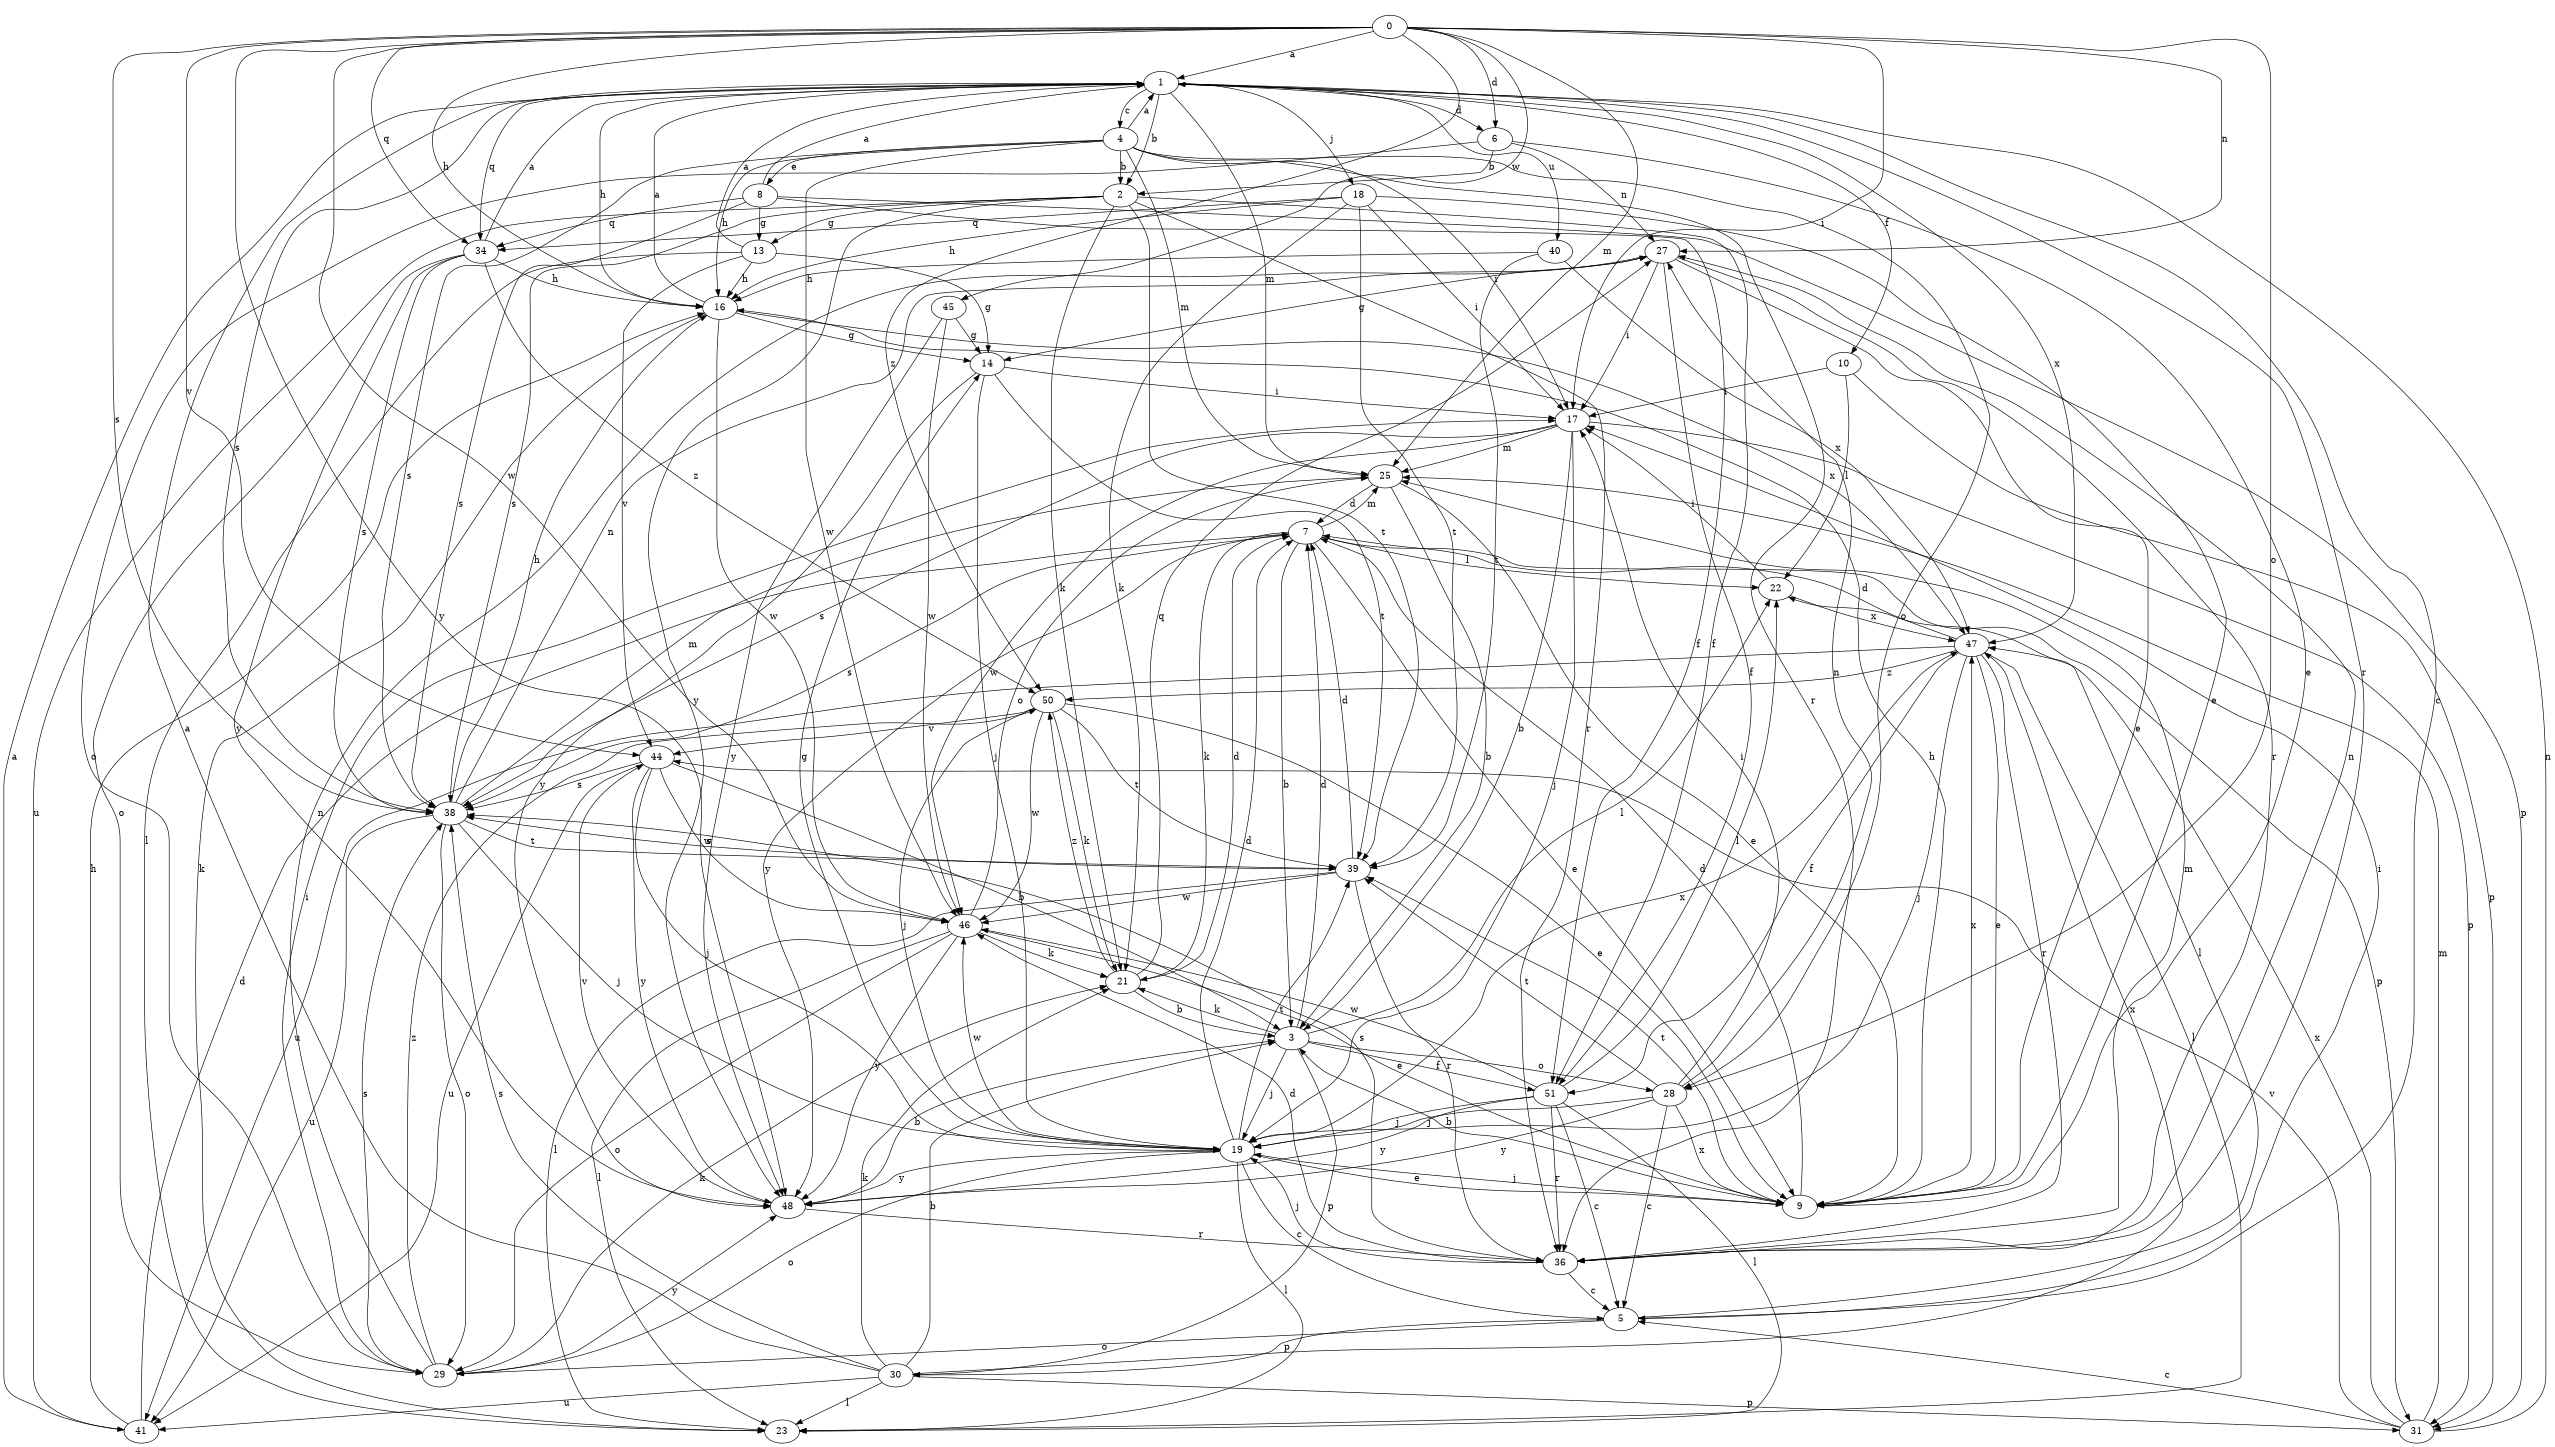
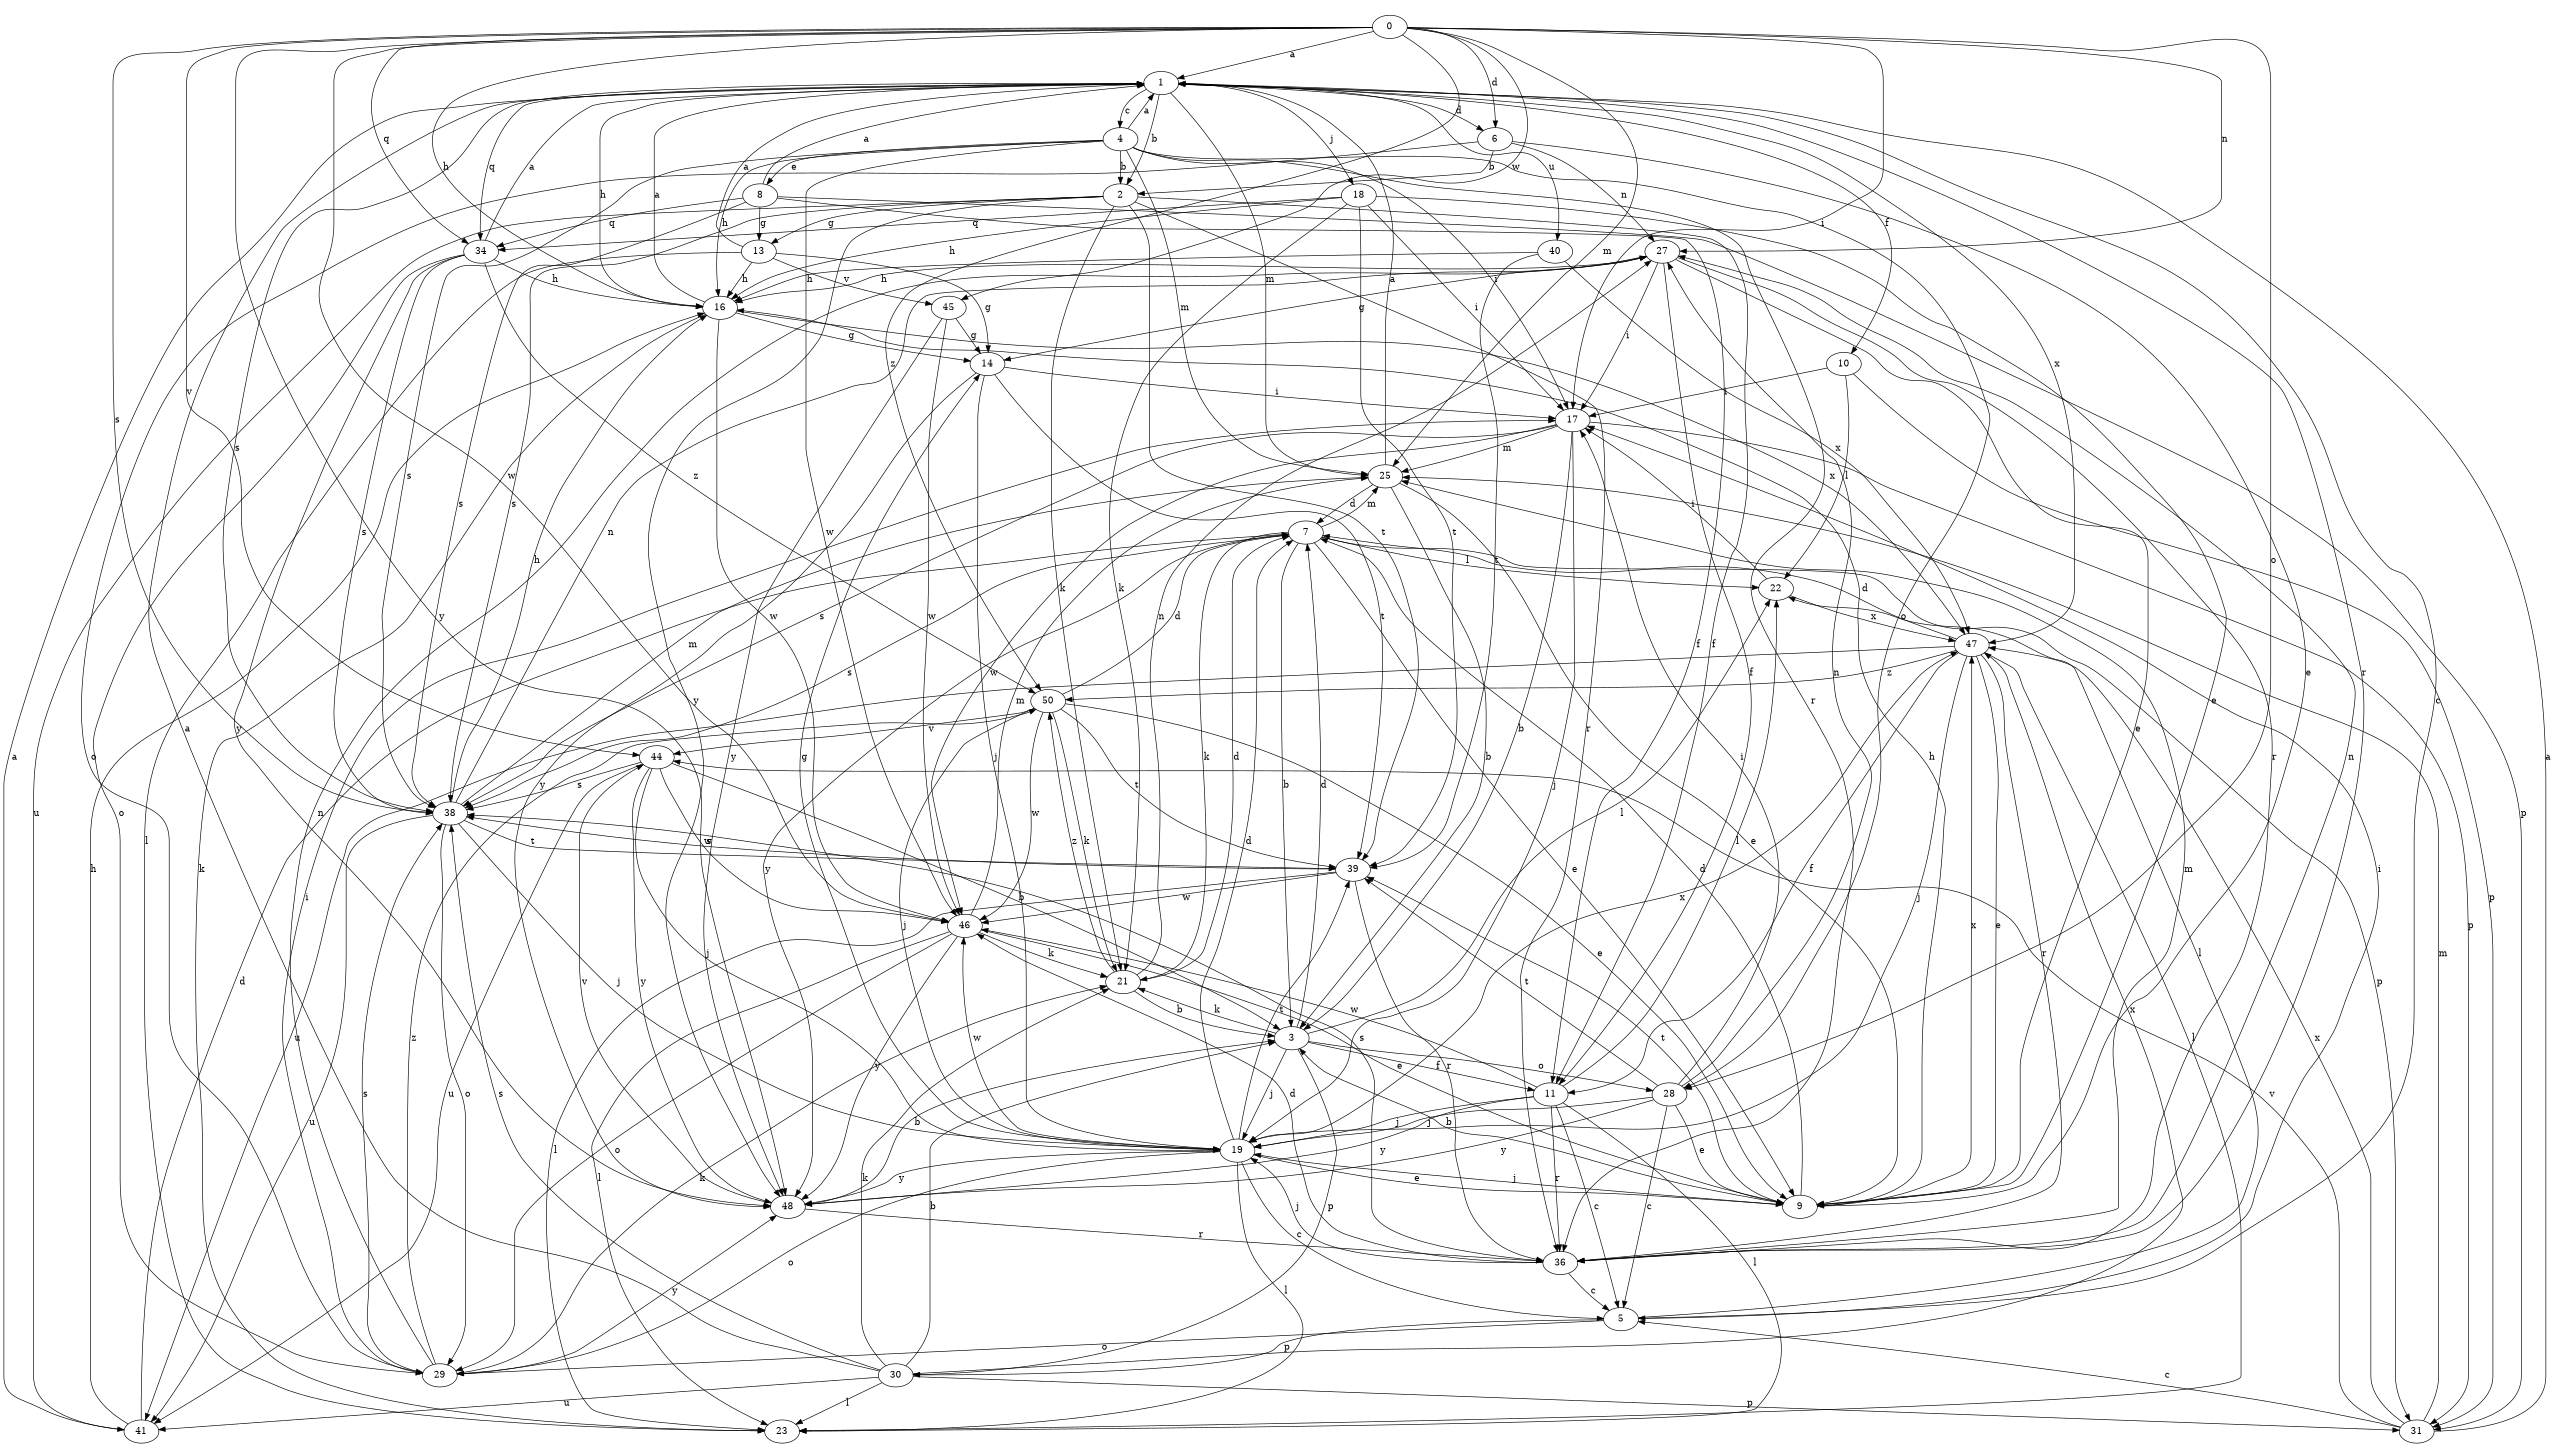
  strict digraph {
    0
    1
    6
    16
    17
    25
    27
    28
    34
    38
    44
    45
    46
    48
    50
    2
    4
    5
    10
    18
    36
    40
    47
    29
    9
    23
    14
    3
    19
    31
    7
-   11 [label=51]
+   11
    39
    41
    21
    13
    8
    22
    30
    0 -> 1 [label=a]
    0 -> 6 [label=d]
    0 -> 16 [label=h]
    0 -> 17 [label=i]
    0 -> 25 [label=m]
    0 -> 27 [label=n]
    0 -> 28 [label=o]
    0 -> 34 [label=q]
    0 -> 38 [label=s]
    0 -> 44 [label=v]
    0 -> 45 [label=w]
    0 -> 46 [label=w]
    0 -> 48 [label=y]
    0 -> 50 [label=z]
    1 -> 6 [label=d]
    1 -> 16 [label=h]
    1 -> 25 [label=m]
    1 -> 34 [label=q]
    1 -> 38 [label=s]
    1 -> 2 [label=b]
    1 -> 4 [label=c]
    1 -> 5 [label=c]
    1 -> 10 [label=f]
    1 -> 18 [label=j]
    1 -> 36 [label=r]
    1 -> 40 [label=u]
    1 -> 47 [label=x]
    6 -> 27 [label=n]
    6 -> 2 [label=b]
    6 -> 29 [label=o]
    6 -> 9 [label=e]
    16 -> 1 [label=a]
    16 -> 46 [label=w]
    16 -> 47 [label=x]
    16 -> 23 [label=k]
    16 -> 14 [label=g]
    17 -> 25 [label=m]
    17 -> 38 [label=s]
    17 -> 46 [label=w]
    17 -> 3 [label=b]
    17 -> 19 [label=j]
    17 -> 31 [label=p]
+   25 -> 1 [label=a]
    25 -> 9 [label=e]
    25 -> 3 [label=b]
    25 -> 7 [label=d]
+   27 -> 16 [label=h]
    27 -> 17 [label=i]
    27 -> 36 [label=r]
    27 -> 9 [label=e]
    27 -> 14 [label=g]
    27 -> 11 [label=f]
    28 -> 17 [label=i]
    28 -> 27 [label=n]
    28 -> 48 [label=y]
    28 -> 5 [label=c]
-   28 -> 9 [label=x]
+   28 -> 9 [label=e]
    28 -> 19 [label=j]
    28 -> 39 [label=t]
    34 -> 1 [label=a]
    34 -> 16 [label=h]
    34 -> 38 [label=s]
    34 -> 48 [label=y]
    34 -> 50 [label=z]
    34 -> 29 [label=o]
    38 -> 16 [label=h]
    38 -> 25 [label=m]
    38 -> 27 [label=n]
    38 -> 29 [label=o]
    38 -> 19 [label=j]
    38 -> 39 [label=t]
    38 -> 41 [label=u]
    44 -> 38 [label=s]
    44 -> 46 [label=w]
    44 -> 48 [label=y]
    44 -> 3 [label=b]
    44 -> 19 [label=j]
    44 -> 41 [label=u]
    45 -> 46 [label=w]
    45 -> 48 [label=y]
    45 -> 14 [label=g]
-   46 -> 25 [label=o]
+   46 -> 25 [label=m]
    46 -> 48 [label=y]
    46 -> 29 [label=o]
    46 -> 9 [label=e]
    46 -> 23 [label=l]
    46 -> 21 [label=k]
    48 -> 44 [label=v]
    48 -> 36 [label=r]
    48 -> 3 [label=b]
    50 -> 44 [label=v]
    50 -> 46 [label=w]
    50 -> 9 [label=e]
    50 -> 19 [label=j]
-   39 -> 7 [label=d]
+   50 -> 7 [label=d]
    50 -> 39 [label=t]
    50 -> 21 [label=k]
    2 -> 38 [label=s]
    2 -> 48 [label=y]
    2 -> 36 [label=r]
    2 -> 11 [label=f]
    2 -> 39 [label=t]
    2 -> 41 [label=u]
    2 -> 21 [label=k]
    2 -> 13 [label=g]
    4 -> 1 [label=a]
    4 -> 16 [label=h]
    4 -> 17 [label=i]
    4 -> 25 [label=m]
    4 -> 28 [label=o]
    4 -> 38 [label=s]
    4 -> 46 [label=w]
    4 -> 2 [label=b]
    4 -> 36 [label=r]
    4 -> 8 [label=e]
    5 -> 17 [label=i]
    5 -> 29 [label=o]
    5 -> 22 [label=l]
    5 -> 30 [label=p]
    10 -> 17 [label=i]
    10 -> 31 [label=p]
    10 -> 22 [label=l]
    18 -> 16 [label=h]
    18 -> 17 [label=i]
    18 -> 34 [label=q]
    18 -> 9 [label=e]
    18 -> 39 [label=t]
    18 -> 21 [label=k]
    36 -> 25 [label=m]
    36 -> 27 [label=n]
    36 -> 38 [label=s]
    36 -> 46 [label=d]
    36 -> 5 [label=c]
    36 -> 19 [label=j]
    40 -> 16 [label=h]
    40 -> 47 [label=x]
    40 -> 39 [label=t]
    47 -> 50 [label=z]
    47 -> 36 [label=r]
    47 -> 9 [label=e]
    47 -> 23 [label=l]
    47 -> 19 [label=j]
    47 -> 7 [label=d]
    47 -> 11 [label=f]
    47 -> 41 [label=u]
    29 -> 17 [label=i]
    29 -> 27 [label=n]
    29 -> 38 [label=s]
    29 -> 48 [label=y]
    29 -> 50 [label=z]
    29 -> 21 [label=k]
    9 -> 16 [label=h]
    9 -> 47 [label=x]
    9 -> 3 [label=b]
    9 -> 19 [label=j]
    9 -> 7 [label=d]
    9 -> 39 [label=t]
    14 -> 17 [label=i]
    14 -> 48 [label=y]
    14 -> 19 [label=j]
    14 -> 39 [label=t]
    3 -> 28 [label=o]
    3 -> 19 [label=j]
    3 -> 7 [label=d]
    3 -> 11 [label=f]
    3 -> 21 [label=k]
    3 -> 22 [label=l]
    3 -> 30 [label=p]
    19 -> 46 [label=w]
    19 -> 48 [label=y]
    19 -> 5 [label=c]
    19 -> 47 [label=x]
    19 -> 29 [label=o]
    19 -> 9 [label=e]
    19 -> 23 [label=l]
    19 -> 14 [label=g]
    19 -> 7 [label=d]
    19 -> 39 [label=t]
-   31 -> 1 [label=n]
+   31 -> 1 [label=a]
    31 -> 25 [label=m]
    31 -> 44 [label=v]
    31 -> 5 [label=c]
    31 -> 47 [label=x]
    7 -> 25 [label=m]
    7 -> 38 [label=s]
    7 -> 48 [label=y]
    7 -> 9 [label=e]
    7 -> 3 [label=b]
    7 -> 31 [label=p]
    7 -> 21 [label=k]
    7 -> 22 [label=l]
    11 -> 46 [label=w]
    11 -> 48 [label=y]
    11 -> 5 [label=c]
    11 -> 36 [label=r]
    11 -> 23 [label=l]
    11 -> 19 [label=j]
    11 -> 22 [label=l]
    39 -> 38 [label=s]
    39 -> 46 [label=w]
    39 -> 36 [label=r]
    39 -> 23 [label=l]
    41 -> 1 [label=a]
    41 -> 16 [label=h]
    41 -> 7 [label=d]
-   21 -> 27 [label=q]
+   21 -> 27 [label=n]
    21 -> 50 [label=z]
    21 -> 3 [label=b]
    21 -> 7 [label=d]
    13 -> 1 [label=a]
    13 -> 16 [label=h]
-   13 -> 44 [label=v]
+   13 -> 45 [label=v]
    13 -> 23 [label=l]
    13 -> 14 [label=g]
    8 -> 1 [label=a]
    8 -> 34 [label=q]
    8 -> 38 [label=s]
    8 -> 31 [label=p]
    8 -> 11 [label=f]
    8 -> 13 [label=g]
    22 -> 17 [label=i]
    22 -> 47 [label=x]
    30 -> 1 [label=a]
    30 -> 38 [label=s]
    30 -> 47 [label=x]
    30 -> 23 [label=l]
    30 -> 3 [label=b]
    30 -> 31 [label=p]
    30 -> 41 [label=u]
    30 -> 21 [label=k]
  }
